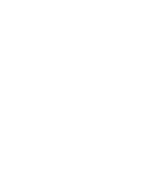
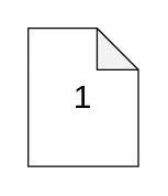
  <mxCell id="0" />
  <mxCell id="1" parent="0" />
+ <mxCell id="2" value="&lt;font style=&quot;font-size: 24px;&quot;&gt;1&lt;/font&gt;" style="shape=note;whiteSpace=wrap;html=1;backgroundOutline=1;darkOpacity=0.05;" vertex="1" parent="1"><mxGeometry x="20" y="20" width="80" height="100" as="geometry" /></mxCell>
